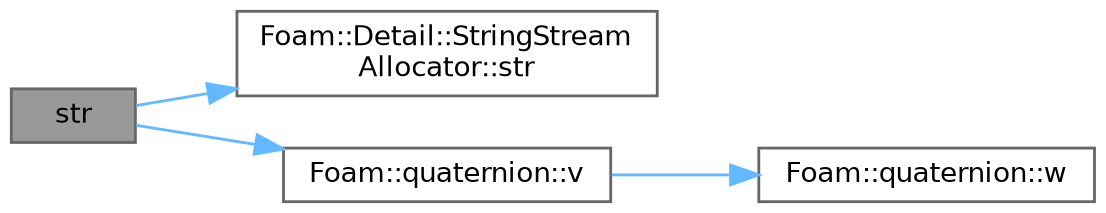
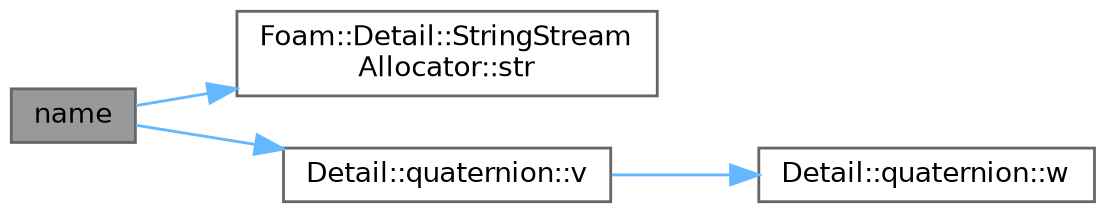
  digraph {
    rankdir=LR
    node [color=grey40 fillcolor=white fontname=Helvetica fontsize=10 shape=box style=filled]
    edge [color=steelblue1 fontname=Helvetica fontsize=10 labelfontname=Helvetica labelfontsize=10 style=solid]
-   n1 [color=gray40 fillcolor=grey60 fontcolor=black height=0.2 label=str width=0.4]
+   n1 [color=gray40 fillcolor=grey60 fontcolor=black height=0.2 label=name width=0.4]
    n2 [height=0.2 label="Foam::Detail::StringStream\lAllocator::str" width=0.4]
-   n3 [height=0.2 label="Foam::quaternion::v" width=0.4]
-   n4 [height=0.2 label="Foam::quaternion::w" width=0.4]
+   n3 [height=0.2 label="Detail::quaternion::v" width=0.4]
+   n4 [height=0.2 label="Detail::quaternion::w" width=0.4]
    n1 -> n2
    n1 -> n3
    n3 -> n4
  }
